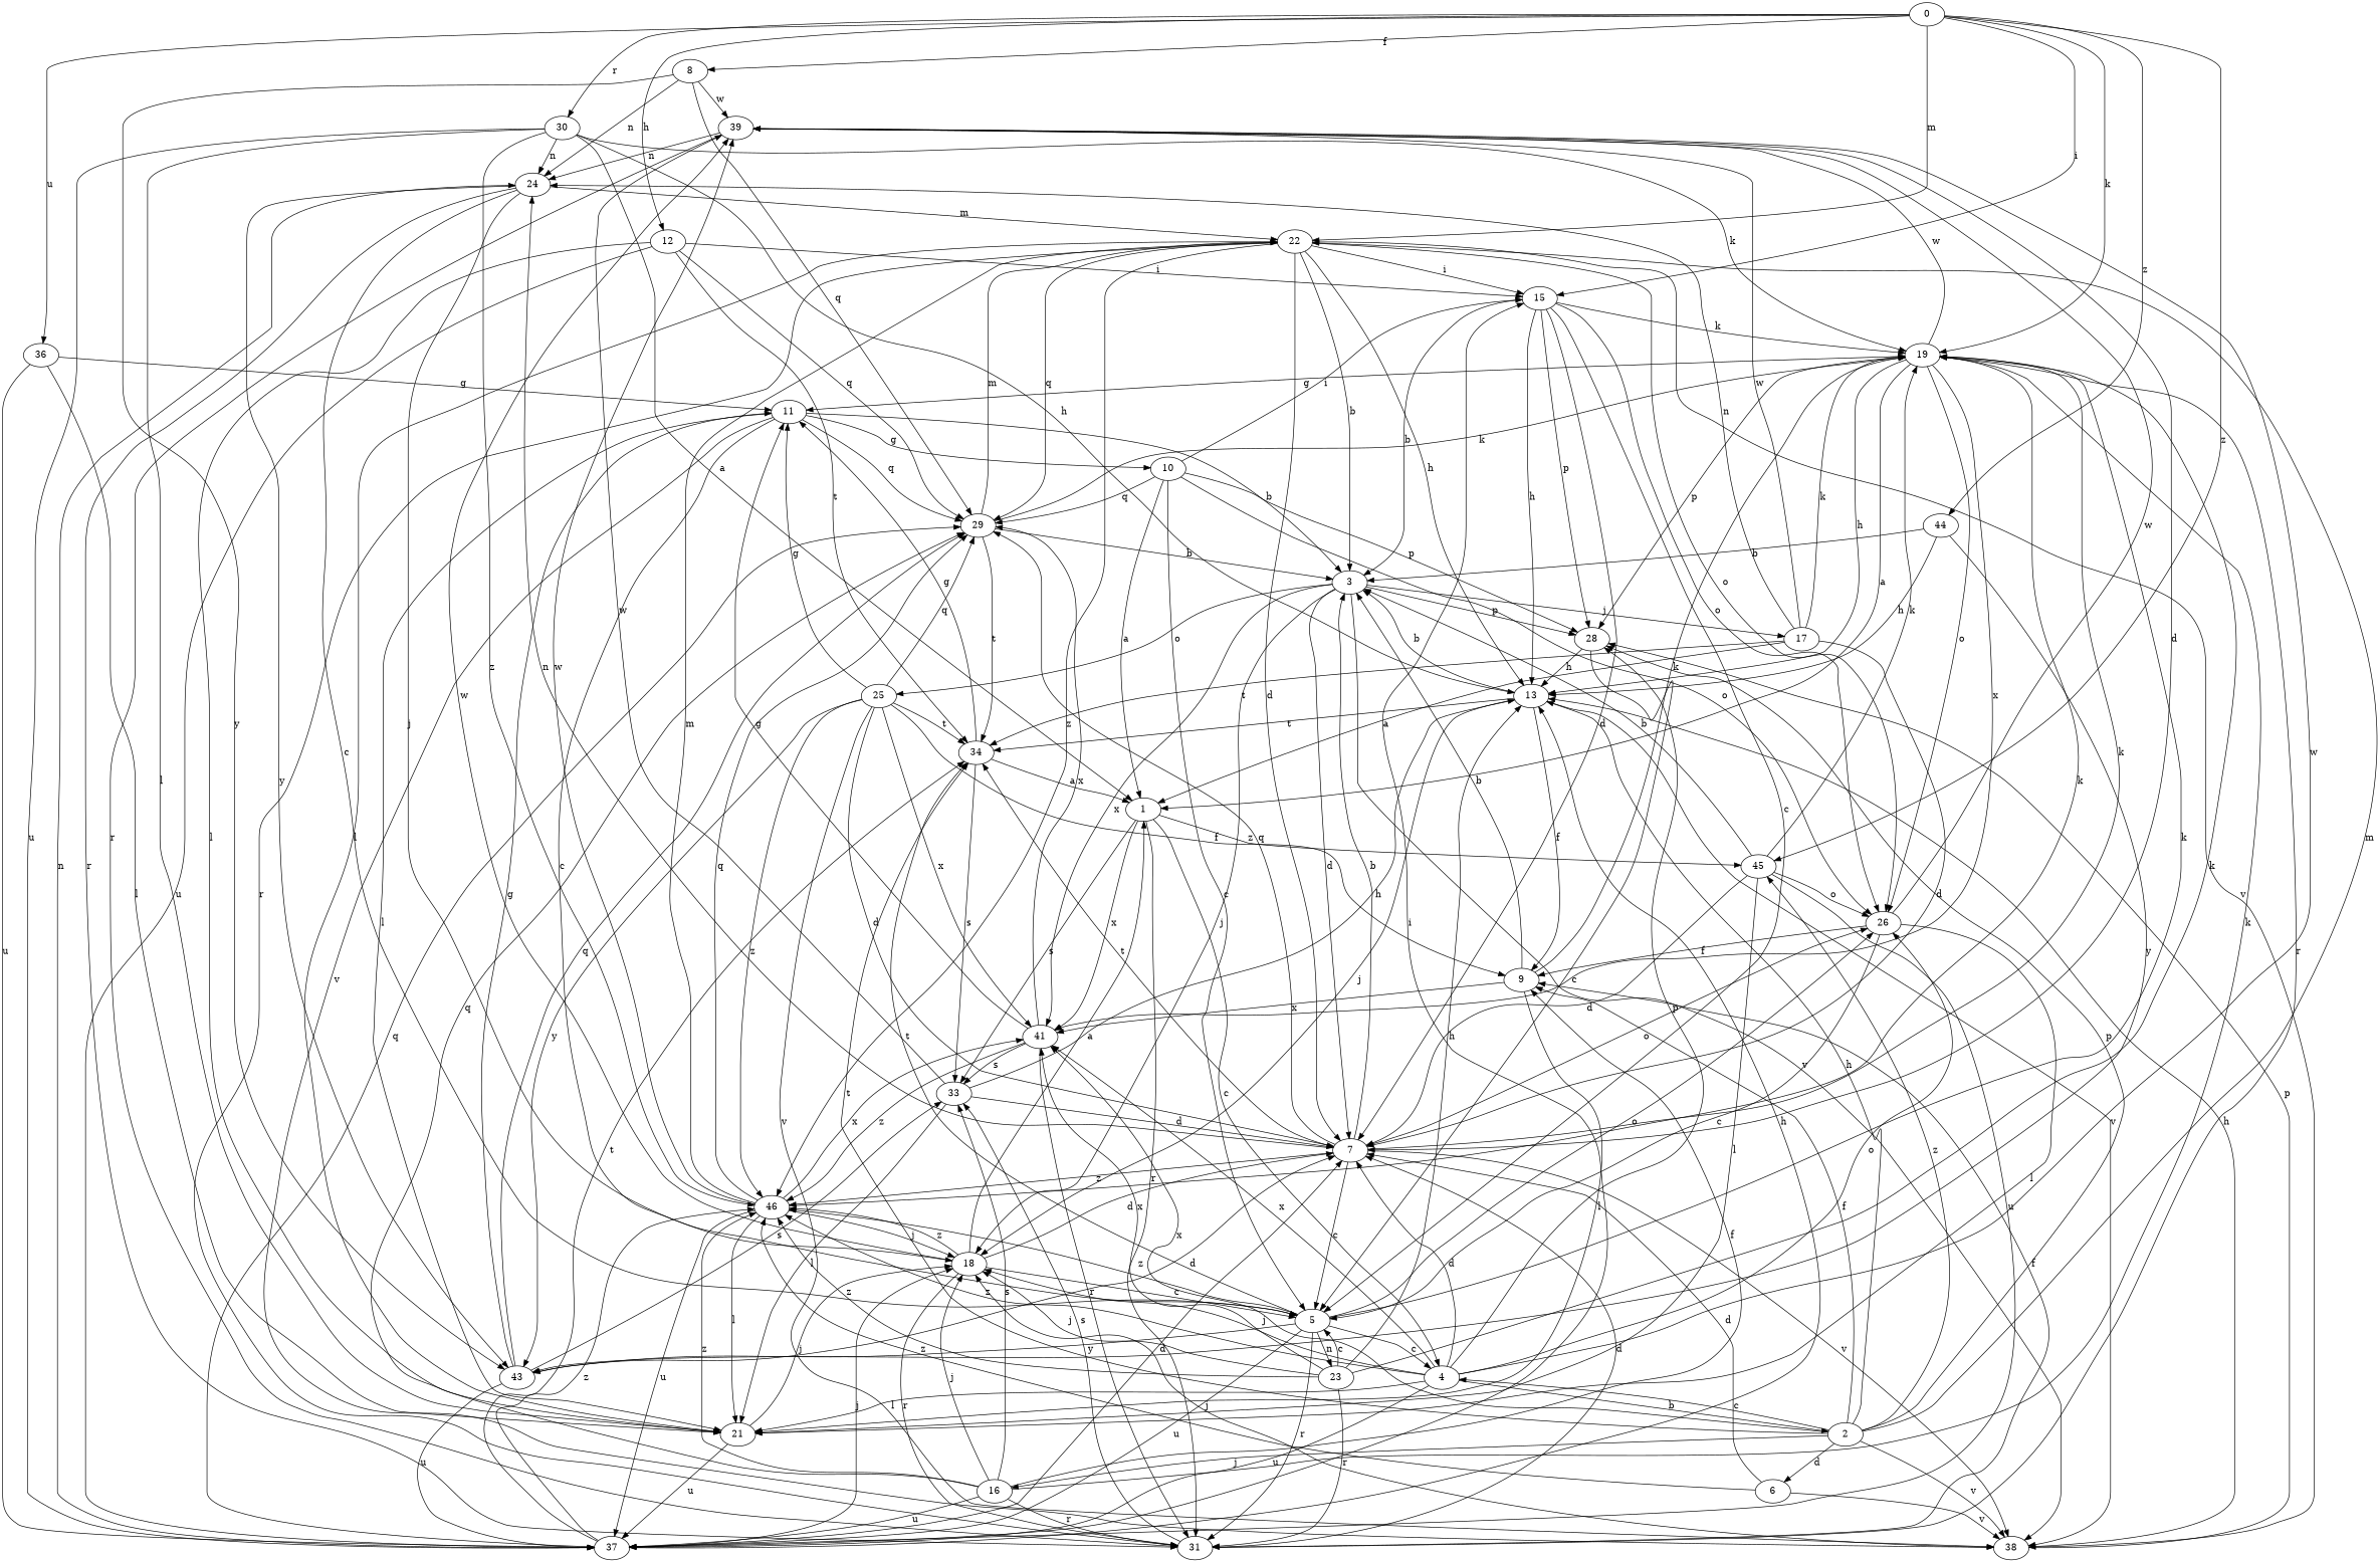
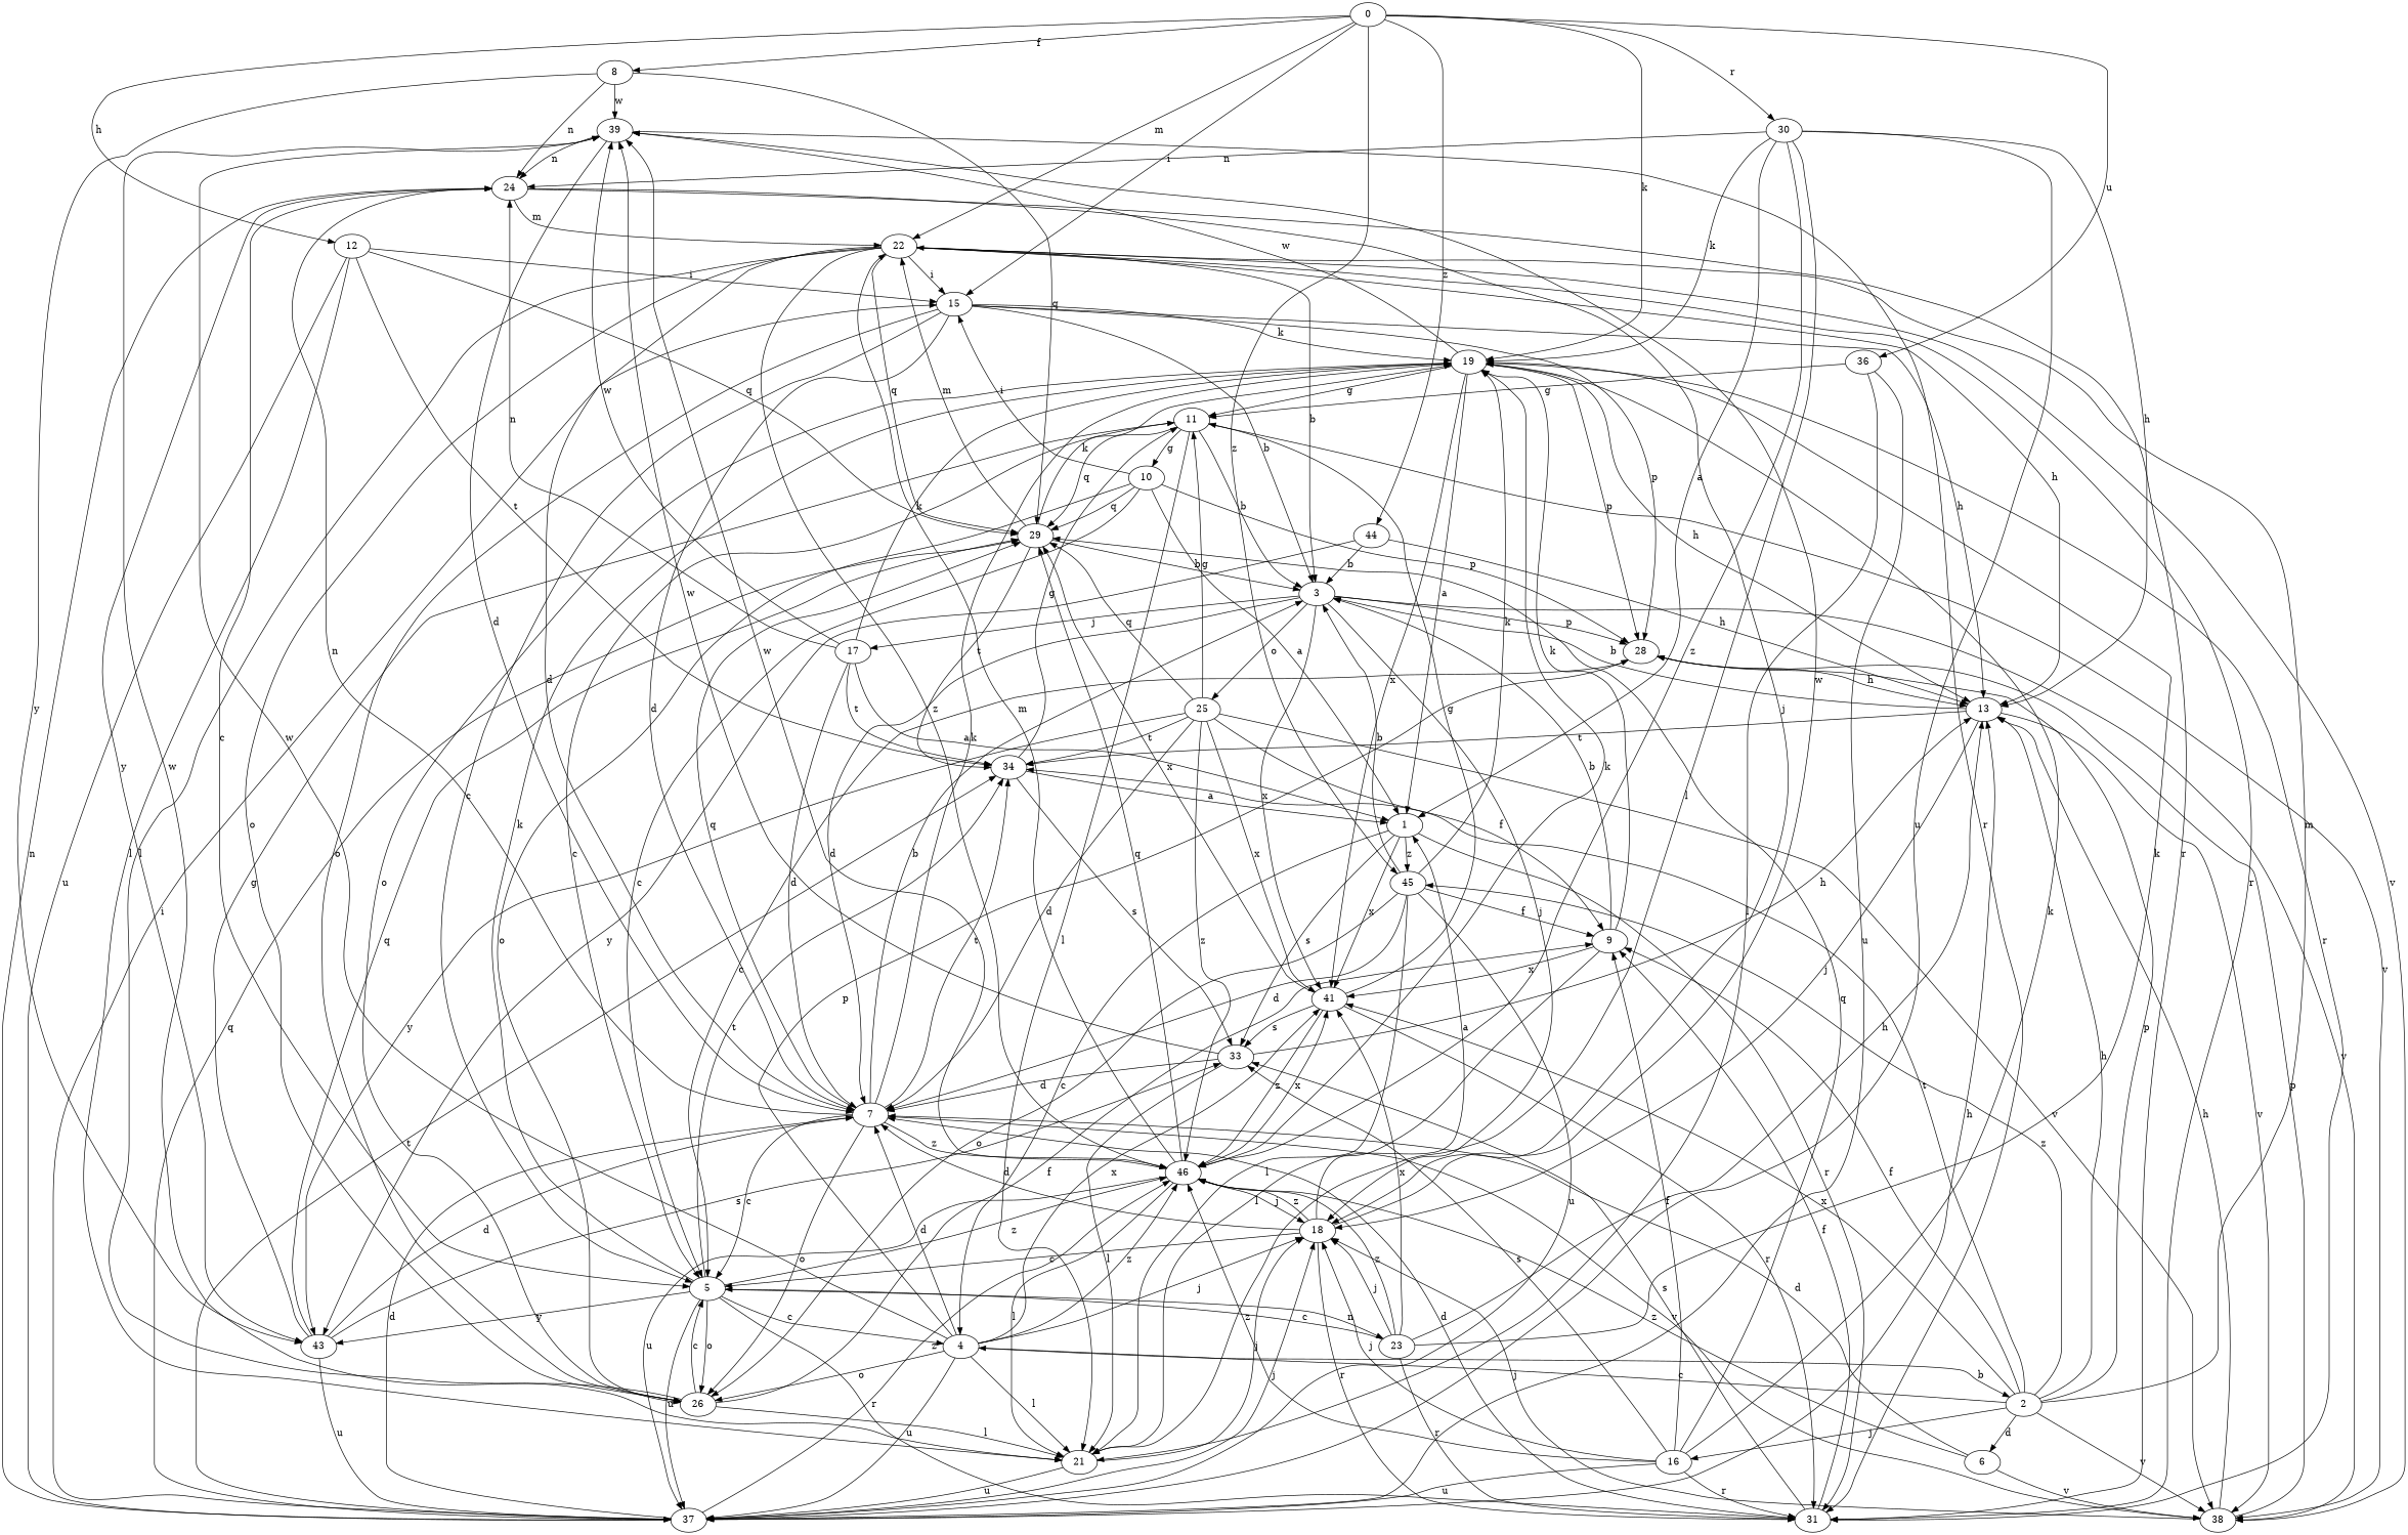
  strict digraph {
    0
    8
    12
    15
    19
    22
    30
    36
    44
    45
    39
    43
    24
    29
    34
    21
    37
    13
    28
    3
    7
    26
    5
    1
    31
    41
    11
    38
    46
    4
    33
    2
    18
    9
    6
    16
    17
    25
    23
    10
    0 -> 8 [label=f]
    0 -> 12 [label=h]
    0 -> 15 [label=i]
    0 -> 19 [label=k]
    0 -> 22 [label=m]
    0 -> 30 [label=r]
    0 -> 36 [label=u]
    0 -> 44 [label=z]
    0 -> 45 [label=z]
    8 -> 39 [label=w]
    8 -> 43 [label=y]
    8 -> 24 [label=n]
    8 -> 29 [label=q]
    12 -> 15 [label=i]
    12 -> 29 [label=q]
    12 -> 34 [label=t]
    12 -> 21 [label=l]
    12 -> 37 [label=u]
    15 -> 19 [label=k]
    15 -> 13 [label=h]
    15 -> 28 [label=p]
    15 -> 3 [label=b]
    15 -> 7 [label=d]
    15 -> 26 [label=o]
    15 -> 5 [label=c]
    19 -> 39 [label=w]
    19 -> 13 [label=h]
    19 -> 28 [label=p]
    19 -> 26 [label=o]
    19 -> 1 [label=a]
    19 -> 31 [label=r]
    19 -> 41 [label=x]
    19 -> 11 [label=g]
    22 -> 15 [label=i]
    22 -> 29 [label=q]
    22 -> 21 [label=l]
    22 -> 13 [label=h]
    22 -> 3 [label=b]
    22 -> 7 [label=d]
    22 -> 26 [label=o]
    22 -> 31 [label=r]
    22 -> 38 [label=v]
    22 -> 46 [label=z]
    30 -> 19 [label=k]
    30 -> 24 [label=n]
    30 -> 21 [label=l]
    30 -> 37 [label=u]
    30 -> 13 [label=h]
    30 -> 1 [label=a]
    30 -> 46 [label=z]
    36 -> 21 [label=l]
    36 -> 37 [label=u]
    36 -> 11 [label=g]
    44 -> 43 [label=y]
    44 -> 13 [label=h]
    44 -> 3 [label=b]
    45 -> 19 [label=k]
    45 -> 21 [label=l]
    45 -> 37 [label=u]
    45 -> 3 [label=b]
    45 -> 7 [label=d]
    45 -> 26 [label=o]
    39 -> 24 [label=n]
    39 -> 7 [label=d]
    39 -> 31 [label=r]
    43 -> 29 [label=q]
    43 -> 37 [label=u]
    43 -> 7 [label=d]
    43 -> 11 [label=g]
    43 -> 33 [label=s]
    24 -> 22 [label=m]
    24 -> 43 [label=y]
    24 -> 5 [label=c]
    24 -> 31 [label=r]
    24 -> 18 [label=j]
    29 -> 19 [label=k]
    29 -> 22 [label=m]
    29 -> 34 [label=t]
    29 -> 3 [label=b]
    34 -> 1 [label=a]
    34 -> 11 [label=g]
    34 -> 33 [label=s]
    21 -> 37 [label=u]
    21 -> 18 [label=j]
    37 -> 15 [label=i]
    37 -> 24 [label=n]
    37 -> 29 [label=q]
    37 -> 34 [label=t]
    37 -> 13 [label=h]
    37 -> 7 [label=d]
    37 -> 46 [label=z]
    37 -> 18 [label=j]
    13 -> 34 [label=t]
    13 -> 3 [label=b]
    13 -> 38 [label=v]
    13 -> 18 [label=j]
-   13 -> 9 [label=f]
+   45 -> 9 [label=f]
    28 -> 13 [label=h]
    28 -> 5 [label=c]
    3 -> 28 [label=p]
    3 -> 7 [label=d]
    3 -> 41 [label=x]
    3 -> 38 [label=v]
    3 -> 18 [label=j]
    3 -> 17 [label=j]
    3 -> 25 [label=o]
    7 -> 19 [label=k]
    7 -> 24 [label=n]
    7 -> 29 [label=q]
    7 -> 34 [label=t]
    7 -> 3 [label=b]
    7 -> 26 [label=o]
    7 -> 5 [label=c]
    7 -> 38 [label=v]
    7 -> 46 [label=z]
    26 -> 39 [label=w]
    26 -> 21 [label=l]
    26 -> 5 [label=c]
    26 -> 9 [label=f]
    5 -> 19 [label=k]
    5 -> 43 [label=y]
    5 -> 34 [label=t]
    5 -> 37 [label=u]
    5 -> 26 [label=o]
    5 -> 31 [label=r]
    5 -> 46 [label=z]
    5 -> 4 [label=c]
    5 -> 23 [label=n]
    1 -> 45 [label=z]
    1 -> 31 [label=r]
    1 -> 41 [label=x]
    1 -> 4 [label=c]
    1 -> 33 [label=s]
    31 -> 7 [label=d]
    31 -> 33 [label=s]
    31 -> 9 [label=f]
    41 -> 29 [label=x]
    41 -> 31 [label=r]
    41 -> 11 [label=g]
    41 -> 46 [label=z]
    41 -> 33 [label=s]
    11 -> 29 [label=q]
    11 -> 21 [label=l]
    11 -> 3 [label=b]
    11 -> 5 [label=c]
    11 -> 38 [label=v]
    11 -> 10 [label=g]
    38 -> 13 [label=h]
    38 -> 28 [label=p]
    38 -> 18 [label=j]
    46 -> 19 [label=k]
    46 -> 22 [label=m]
    46 -> 39 [label=w]
    46 -> 29 [label=q]
    46 -> 21 [label=l]
    46 -> 37 [label=u]
    46 -> 41 [label=x]
    46 -> 18 [label=j]
    4 -> 39 [label=w]
    4 -> 21 [label=l]
    4 -> 37 [label=u]
    4 -> 28 [label=p]
    4 -> 7 [label=d]
    4 -> 26 [label=o]
    4 -> 41 [label=x]
    4 -> 46 [label=z]
    4 -> 2 [label=b]
    4 -> 18 [label=j]
    33 -> 39 [label=w]
    33 -> 21 [label=l]
    33 -> 13 [label=h]
    33 -> 7 [label=d]
    2 -> 22 [label=m]
    2 -> 45 [label=z]
    2 -> 34 [label=t]
    2 -> 13 [label=h]
    2 -> 28 [label=p]
    2 -> 41 [label=x]
    2 -> 38 [label=v]
    2 -> 4 [label=c]
    2 -> 9 [label=f]
    2 -> 6 [label=d]
    2 -> 16 [label=j]
    18 -> 39 [label=w]
    18 -> 7 [label=d]
    18 -> 5 [label=c]
    18 -> 1 [label=a]
    18 -> 31 [label=r]
    18 -> 46 [label=z]
    9 -> 19 [label=k]
    9 -> 21 [label=l]
    9 -> 3 [label=b]
    9 -> 41 [label=x]
    6 -> 7 [label=d]
    6 -> 38 [label=v]
    6 -> 46 [label=z]
    16 -> 19 [label=k]
    16 -> 29 [label=q]
    16 -> 37 [label=u]
    16 -> 31 [label=r]
    16 -> 46 [label=z]
    16 -> 33 [label=s]
    16 -> 18 [label=j]
    16 -> 9 [label=f]
    17 -> 19 [label=k]
    17 -> 39 [label=w]
    17 -> 24 [label=n]
    17 -> 34 [label=t]
    17 -> 7 [label=d]
    17 -> 1 [label=a]
    25 -> 43 [label=y]
    25 -> 29 [label=q]
    25 -> 34 [label=t]
    25 -> 7 [label=d]
    25 -> 41 [label=x]
    25 -> 11 [label=g]
    25 -> 38 [label=v]
    25 -> 46 [label=z]
    25 -> 9 [label=f]
    23 -> 19 [label=k]
    23 -> 13 [label=h]
    23 -> 5 [label=c]
    23 -> 31 [label=r]
    23 -> 41 [label=x]
    23 -> 46 [label=z]
    23 -> 18 [label=j]
    10 -> 15 [label=i]
    10 -> 29 [label=q]
    10 -> 28 [label=p]
    10 -> 26 [label=o]
    10 -> 5 [label=c]
    10 -> 1 [label=a]
  }
